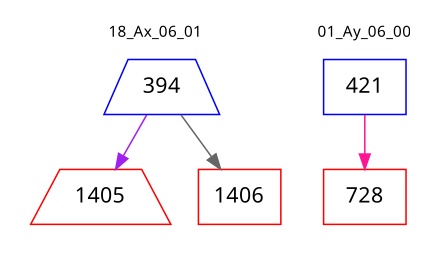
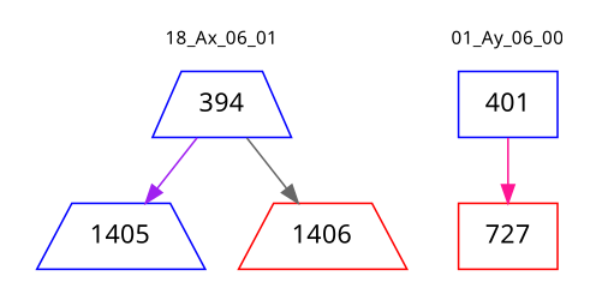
  digraph {
    fontname="Noto Sans"
    node [color=red fontname="Noto Sans" shape=trapezium]
    edge [fontname="Noto Sans"]
    n1 [color=blue label=394]
-   n2 [label=1405]
-   n3 [label=1406 shape=box]
-   n4 [color=blue label=421 shape=box]
-   n5 [label=728 shape=box]
+   n2 [color=blue label=1405]
+   n3 [label=1406]
+   n4 [color=blue label=401 shape=box]
+   n5 [label=727 shape=box]
    subgraph cluster_1 {
      color=white
      fontsize=10
      label="18_Ax_06_01"
      n1
      n2
      n3
    }
    subgraph cluster_2 {
      color=white
      fontsize=10
      label="01_Ay_06_00"
      n4
      n5
    }
    n1 -> n2 [color=purple]
    n1 -> n3 [color=gray40]
    n4 -> n5 [color=deeppink]
  }
